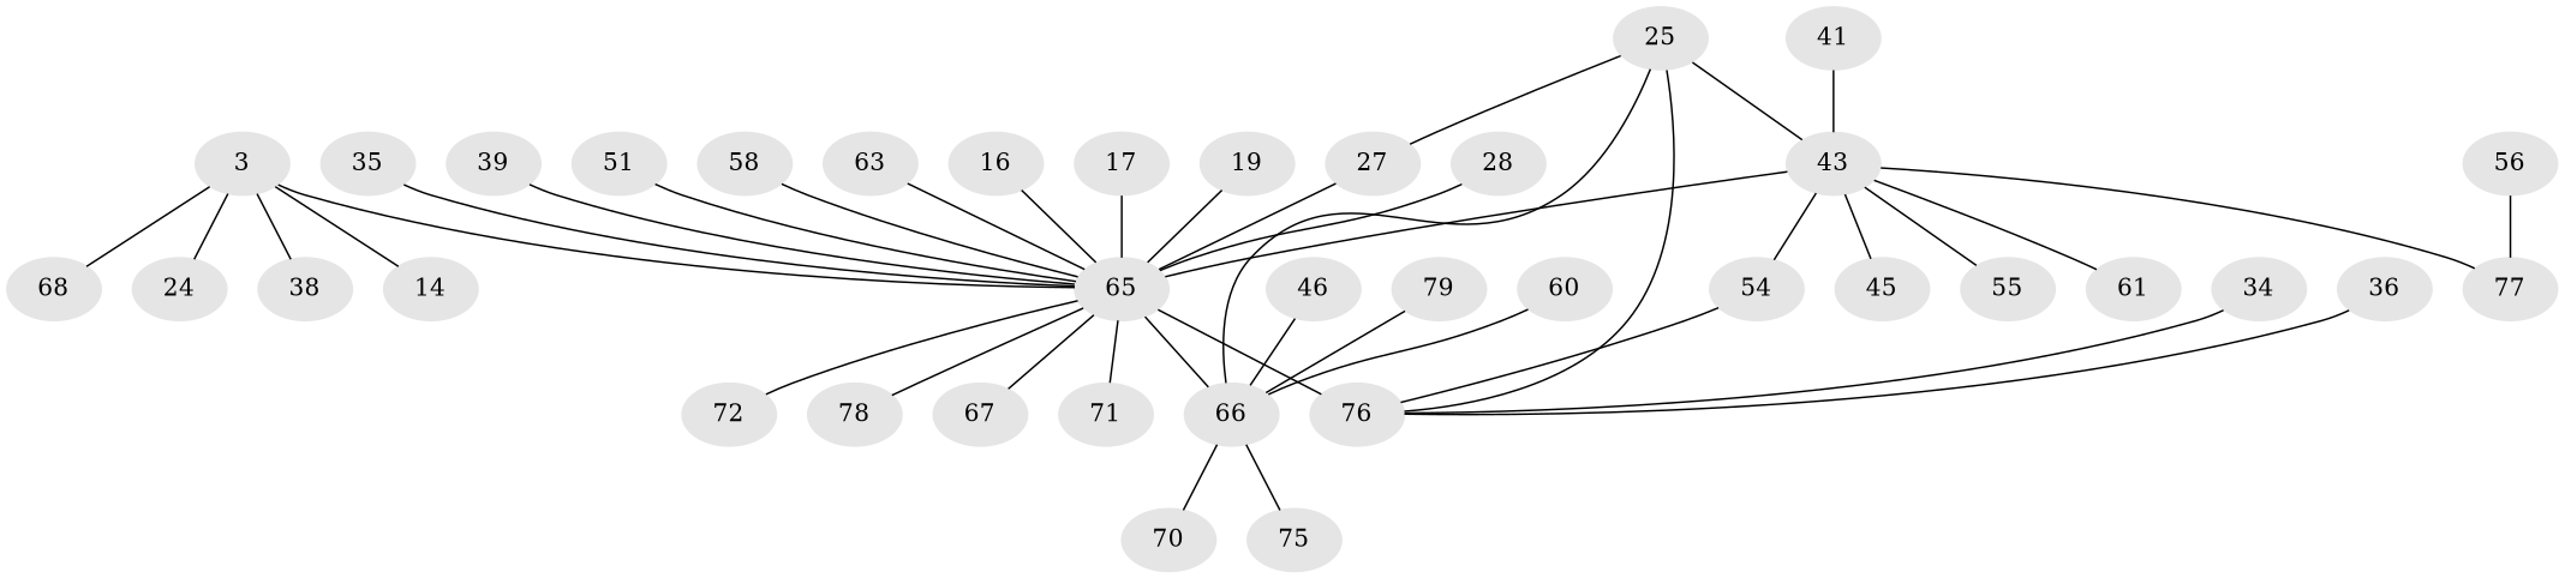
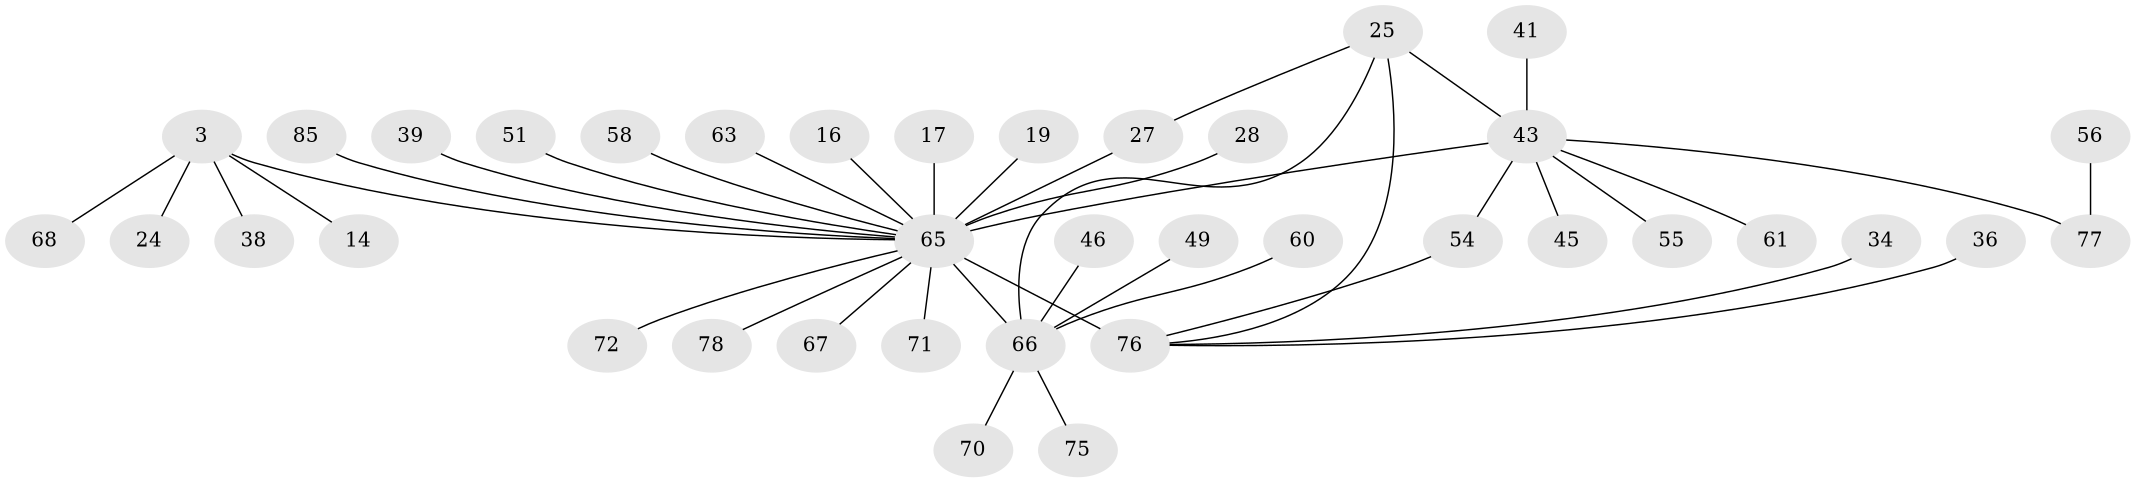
  graph {
    node [color=gray90 style=filled]
    3
    14
    24
    38
    65 [super="+9+52+64+12+62"]
    68
    66 [super="+6+22+37"]
    76 [super="+7+8+26"]
    67
    71
    72 [super="+61"]
    78
    16
    17
    19
    27 [super="+5"]
    25
    43 [super="+40"]
    45
    54 [super="+11"]
    55
    n22 [label=61]
    77 [super="+73+74"]
    70 [super="+30"]
    75 [super="+48"]
    28
    34
-   35
+   35 [label=85]
    36
    39
    41
    46 [super="+15"]
-   49 [label=79]
+   49
    51
    56 [super="+23+33"]
    58
    60
    63 [super="+29"]
    3 -- 14
    3 -- 24
    3 -- 38
    3 -- 65 [weight=3]
    3 -- 68
    65 -- 66 [weight=2]
    65 -- 76 [weight=9]
    65 -- 67
    65 -- 71
    65 -- 72
    65 -- 78
    66 -- 70
    66 -- 75
    16 -- 65
    17 -- 65
    19 -- 65
    27 -- 65
    25 -- 66
    25 -- 76 [weight=2]
    25 -- 27
    25 -- 43
    43 -- 65 [weight=2]
    43 -- 45
    43 -- 54
    43 -- 55
    43 -- n22
    43 -- 77
    54 -- 76
    28 -- 65
    34 -- 76
    35 -- 65
    36 -- 76
    39 -- 65
    41 -- 43
    46 -- 66
    49 -- 66
    51 -- 65
    56 -- 77
    58 -- 65
    60 -- 66
    63 -- 65
  }
